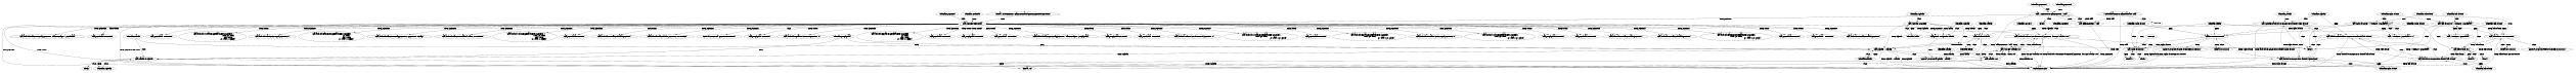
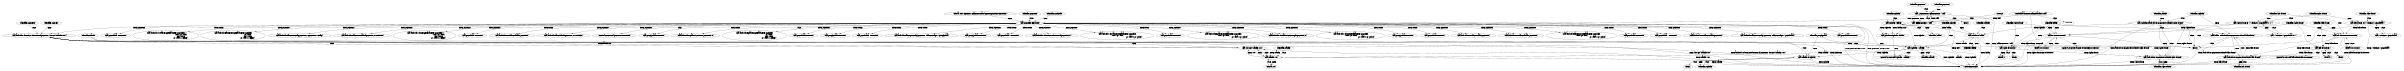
  digraph {
    n1 [label="(Call,android::VolumeSetVolumeLevel(pContext, (int16_t)(maxdB*100)))"]
    n2 [label="(Call,(int16_t)(maxdB*100))"]
    n3 [label="(Block,)"]
    n4 [label="(MethodReturn,int)"]
    n5 [label="(Call,maxdB*100)"]
    n6 [label="(Call,pContext == NULL)"]
    n7 [label="(Call,android::LvmEffect_enable(pContext))"]
    n8 [label="(Call,android::Effect_setConfig(pContext, (effect_config_t *) pCmdData))"]
    n9 [label="(Call,pCmdData == NULL)"]
    n10 [label="(Call,pCmdData   == NULL)"]
    n11 [label="(Call,android::Virtualizer_getParameter(pContext,\n                                                               (void *)p->data,\n                                                               &p->vsize,\n                                                               p->data + voffset))"]
-   n12 [label="(Call,android::BassSetStrength(pContext, 0))"]
    n13 [label="(Call,android::BassBoost_getParameter(pContext,\n                                                             p->data,\n                                                             &p->vsize,\n                                                             p->data + voffset))"]
    n14 [label="(Call,android::Effect_setConfig(pContext, &pContext->config))"]
-   n15 [label="(Call,android::Effect_setEnabled(voffset, LVM_TRUE))"]
+   n15 [label="(Call,android::Effect_setEnabled(pContext, LVM_TRUE))"]
    n16 [label="(Call,android::Volume_getParameter(pContext,\n                                                          (void *)p->data,\n                                                          &p->vsize,\n                                                          p->data + voffset))"]
    n17 [label="(Call,pCmdData == NULL)"]
    n18 [label="(Call,android::LvmEffect_disable(pContext))"]
    n19 [label="(Call,android::Effect_leftdB(pContext, LVM_FALSE))"]
    n20 [label="(ControlStructure,if (pContext == NULL))"]
    n21 [label="(Call,pReplyData == NULL)"]
    n22 [label="(Call,android::EqualizerSetPreset(pContext, 0))"]
    n23 [label="(Call,android::Equalizer_getParameter(pContext,\n                                                             p->data,\n                                                             &p->vsize,\n                                                             p->data + voffset))"]
    n24 [label="(Call,pCmdData == NULL)"]
    n25 [label="(Call,pReplyData == NULL)"]
    n26 [label="(Call,pCmdData   == NULL)"]
    n27 [label="(Call,android::Effect_getConfig(pContext, (effect_config_t *)pReplyData))"]
    n28 [label="(Call,pReplyData == NULL)"]
    n29 [label="(Call,pCmdData   == NULL)"]
    n30 [label="(Call,android::VolumeSetVolumeLevel(pContext, 0))"]
    n31 [label="(Call,android::Virtualizer_setParameter(pContext,\n (void *)p->data,\n                                                                       p->data + p->psize))"]
    n32 [label="(Call,pCmdData == NULL)"]
    n33 [label="(Call,android::Equalizer_setParameter(pContext,\n (void *)p->data,\n                                                                     p->data + p->psize))"]
    n34 [label="(Call,android::VirtualizerSetStrength(pContext, 0))"]
    n35 [label="(Call,android::Volume_setParameter(pContext,\n (void *)p->data,\n                                                                 p->data + p->psize))"]
    n36 [label="(Call,pReplyData == NULL)"]
    n37 [label="(Call,pCmdData == NULL)"]
    n38 [label="(Call,android::LvmEffect_enable(pContext))"]
    n39 [label="(Call,android::LvmEffect_disable(pContext))"]
    n40 [label="(Call,android::BassBoost_setParameter(pContext,\n (void *)p->data,\n                                                                    p->data + p->psize))"]
    n41 [label="(Call,pCmdData == NULL)"]
    n42 [label="(Call,pCmdData    == NULL)"]
    n43 [label="(Call,* pContext = (EffectContext *) self)"]
    n44 [label="(Call,(EffectContext *) self)"]
    n45 [label="(Block,)"]
    n46 [label="(MethodParameterIn,effect_handle_t  self)"]
    1000108
    n48 [label="(Literal,100)"]
    n49 [label="(Call,maxdB = rightdB)"]
    n50 [label="(Identifier,rightdB)"]
    n51 [label="(Block,)"]
    n52 [label="(Call,rightdB > maxdB)"]
    n53 [label="(ControlStructure,if(rightdB > maxdB))"]
    n54 [label="(Identifier,maxdB)"]
-   n55 [label="(Call,rightdB - pContext)"]
+   n55 [label="(Call,rightdB - leftdB)"]
    n56 [label="(Call,maxdB = leftdB)"]
    n57 [label="(Identifier,leftdB)"]
    n58 [label="(Call,pandB = rightdB - leftdB)"]
    n59 [label="(Identifier,leftdB)"]
    n60 [label="(Call,rightdB = android::LVC_Convert_VolToDb(rightVolume))"]
    n61 [label="(Call,android::LVC_Convert_VolToDb(rightVolume))"]
    n62 [label="(Identifier,rightVolume)"]
    n63 [label="(Call,int == 0x1000000)"]
    n64 [label="(Call,rightVolume -= 7)"]
    n65 [label="(ControlStructure,if(rightVolume == 0x1050000))"]
    n66 [label="(Literal,0x1000000)"]
    n67 [label="(Literal,1)"]
    n68 [label="(Block,)"]
    n69 [label="(Call,rightVolume = ((*((uint32_t *)pCmdData + 1))))"]
    n70 [label="(Call,*((uint52_t *)pCmdData + 1))"]
    n71 [label="(Call,leftdB  = android::LVC_Convert_VolToDb(leftVolume))"]
    n72 [label="(Call,android::LVC_Convert_VolToDb(leftVolume))"]
    n73 [label="(Identifier,leftVolume)"]
    n74 [label="(Call,leftVolume == 0x1000000)"]
    n75 [label="(Call,leftVolume -= 1)"]
    n76 [label="(ControlStructure,if(leftVolume == 0x1000000))"]
    n77 [label="(Literal,0x1000000)"]
    n78 [label="(Block,)"]
    n79 [label="(Literal,1)"]
    n80 [label="(Call,leftVolume  = ((*(uint32_t *)pCmdData)))"]
    n81 [label="(Call,*(uint32_t *)pCmdData)"]
    n82 [label="(Identifier,rightdB)"]
    n83 [label="(Identifier,maxdB)"]
    n84 [label="(Identifier,rightVolume)"]
    n85 [label="(Identifier,rightVolume)"]
    n86 [label="(Identifier,leftVolume)"]
    n87 [label="(Identifier,rightdB)"]
    n88 [label="(Identifier,pContext)"]
    n89 [label="(Identifier,maxdB)"]
    n90 [label="(Identifier,cmdCode)"]
    n91 [label="(Identifier,pReplyData)"]
    n92 [label="(Literal,\"\tLVM_ERROR : Effect_command ERROR pContext == NULL\")"]
    n93 [label="(Identifier,rightVolume)"]
    n94 [label="(Identifier,pandB)"]
    n95 [label="(Identifier,rightdB)"]
    n96 [label="(Identifier,leftVolume)"]
    n97 [label="(Identifier,pContext)"]
    n98 [label="(Identifier,leftVolume)"]
    n99 [label="(Identifier,maxdB)"]
    n100 [label="(Identifier,pContext)"]
    n101 [label="(Identifier,pContext)"]
    n102 [label="(Identifier,leftdB)"]
    n103 [label="(Identifier,Convert)"]
    1000120
    n1 -> n2 [label="CFG: "]
    n1 -> n3 [label="AST: "]
    n1 -> n4 [label="DDG: (int16_t)(maxdB*100)"]
    n1 -> n4 [label="DDG: android::VolumeSetVolumeLevel(pContext, (int16_t)(maxdB*100))"]
    n1 -> n4 [label="DDG: pContext"]
    n2 -> n1 [label="AST: "]
    n2 -> n1 [label="DDG: maxdB*100"]
    n2 -> n4 [label="DDG: maxdB*100"]
    n2 -> n5 [label="DDG: "]
    n5 -> n2 [label="AST: "]
    n5 -> n2 [label="DDG: maxdB"]
    n5 -> n2 [label="DDG: 100"]
    n5 -> n4 [label="DDG: maxdB"]
    n5 -> n48 [label="CFG: "]
    n6 -> n1 [label="DDG: pContext"]
    n6 -> n4 [label="DDG: pContext == NULL"]
    n6 -> n4 [label="DDG: pContext"]
    n6 -> n4 [label="DDG: NULL"]
    n6 -> n7 [label="DDG: pContext"]
    n6 -> n8 [label="DDG: pContext"]
    n6 -> n9 [label="DDG: NULL"]
    n6 -> n10 [label="DDG: NULL"]
    n6 -> n11 [label="DDG: pContext"]
-   n6 -> n12 [label="DDG: pContext"]
    n6 -> n13 [label="DDG: pContext"]
    n6 -> n14 [label="DDG: pContext"]
    n6 -> n15 [label="DDG: pContext"]
    n6 -> n16 [label="DDG: pContext"]
    n6 -> n17 [label="DDG: NULL"]
    n6 -> n18 [label="DDG: pContext"]
    n6 -> n19 [label="DDG: pContext"]
    n6 -> n20 [label="AST: "]
    n6 -> n21 [label="DDG: NULL"]
-   n6 -> n22 [label="DDG: pContext"]
+   n6 -> n22 [label="AST: "]
    n6 -> n23 [label="DDG: pContext"]
    n6 -> n24 [label="DDG: NULL"]
    n6 -> n25 [label="DDG: NULL"]
    n6 -> n26 [label="DDG: NULL"]
    n6 -> n27 [label="DDG: pContext"]
    n6 -> n28 [label="DDG: NULL"]
    n6 -> n29 [label="DDG: NULL"]
    n6 -> n30 [label="DDG: pContext"]
    n6 -> n31 [label="DDG: pContext"]
    n6 -> n32 [label="DDG: NULL"]
    n6 -> n33 [label="DDG: pContext"]
    n6 -> n34 [label="DDG: pContext"]
    n6 -> n35 [label="DDG: pContext"]
    n6 -> n36 [label="DDG: NULL"]
    n6 -> n37 [label="DDG: NULL"]
    n6 -> n38 [label="DDG: pContext"]
    n6 -> n39 [label="DDG: pContext"]
    n6 -> n40 [label="DDG: pContext"]
    n6 -> n41 [label="DDG: NULL"]
    n6 -> n42 [label="DDG: NULL"]
    n43 -> n4 [label="DDG: (EffectContext *) self"]
    n43 -> n6 [label="DDG: pContext"]
    n43 -> n44 [label="CFG: "]
    n43 -> n45 [label="AST: "]
    n44 -> n4 [label="DDG: self"]
    n44 -> n43 [label="AST: "]
    n44 -> n43 [label="DDG: self"]
    n46 -> n4 [label="DDG: self"]
    n46 -> n44 [label="DDG: self"]
    n46 -> 1000108 [label="AST: "]
    n48 -> n5 [label="AST: "]
    n49 -> n4 [label="DDG: rightdB"]
    n49 -> n50 [label="CFG: "]
    n49 -> n51 [label="AST: "]
    n50 -> n49 [label="AST: "]
    n52 -> n4 [label="DDG: rightdB > maxdB"]
    n52 -> n4 [label="DDG: rightdB"]
    n52 -> n5 [label="DDG: maxdB"]
    n52 -> n49 [label="DDG: rightdB"]
    n52 -> n53 [label="AST: "]
    n52 -> n54 [label="CFG: "]
    n54 -> n52 [label="AST: "]
    n55 -> n52 [label="DDG: rightdB"]
    n55 -> n56 [label="DDG: leftdB"]
    n55 -> n57 [label="CFG: "]
    n55 -> n58 [label="AST: "]
    n55 -> n58 [label="DDG: rightdB"]
    n55 -> n58 [label="DDG: leftdB"]
    n56 -> n3 [label="AST: "]
    n56 -> n4 [label="DDG: leftdB"]
    n56 -> n52 [label="NULL: maxdB"]
    n56 -> n59 [label="CFG: "]
    n57 -> n55 [label="AST: "]
    n58 -> n53 [label="CFG: "]
    n59 -> n56 [label="AST: "]
    n60 -> n3 [label="AST: "]
    n60 -> n4 [label="DDG: android::LVC_Convert_VolToDb(rightVolume)"]
    n60 -> n56 [label="DDG: rightdB"]
    n60 -> n61 [label="CFG: "]
    n61 -> n4 [label="DDG: rightVolume"]
    n61 -> n60 [label="AST: "]
    n61 -> n60 [label="DDG: rightVolume"]
    n61 -> n62 [label="CFG: "]
    n62 -> n61 [label="AST: "]
    n63 -> n4 [label="DDG: rightVolume == 0x1000000"]
    n63 -> n61 [label="DDG: rightVolume"]
    n63 -> n64 [label="DDG: rightVolume"]
-   n63 -> n65 [label="DDG: "]
+   n63 -> n65 [label="AST: "]
    n63 -> n66 [label="CFG: "]
    n64 -> n61 [label="DDG: rightVolume"]
    n64 -> n67 [label="CFG: "]
    n64 -> n68 [label="AST: "]
    n66 -> n63 [label="AST: "]
    n67 -> n64 [label="AST: "]
    n69 -> n3 [label="AST: "]
    n69 -> n63 [label="DDG: rightVolume"]
    n69 -> n70 [label="CFG: "]
    n70 -> n69 [label="AST: "]
    n71 -> n3 [label="AST: "]
    n71 -> n4 [label="DDG: android::LVC_Convert_VolToDb(leftVolume)"]
    n71 -> n72 [label="CFG: "]
    n72 -> n4 [label="DDG: leftVolume"]
    n72 -> n71 [label="AST: "]
    n72 -> n71 [label="DDG: leftVolume"]
    n72 -> n73 [label="CFG: "]
    n73 -> n72 [label="AST: "]
    n74 -> n4 [label="DDG: leftVolume == 0x1000000"]
    n74 -> n72 [label="DDG: leftVolume"]
    n74 -> n75 [label="DDG: leftVolume"]
-   n74 -> n76 [label="AST: "]
+   n75 -> n76 [label="AST: "]
    n74 -> n77 [label="CFG: "]
    n75 -> n72 [label="DDG: leftVolume"]
    n75 -> n78 [label="AST: "]
    n75 -> n79 [label="CFG: "]
    n77 -> n74 [label="AST: "]
    n79 -> n75 [label="AST: "]
    n80 -> n3 [label="AST: "]
    n80 -> n4 [label="DDG: *(uint32_t *)pCmdData"]
    n80 -> n74 [label="DDG: leftVolume"]
    n80 -> n81 [label="CFG: "]
    n81 -> n80 [label="AST: "]
    n82 -> n52 [label="AST: "]
    n82 -> n56 [label="CFG: "]
    n83 -> n56 [label="AST: "]
    n84 -> n63 [label="CFG: "]
    n84 -> n64 [label="AST: "]
    n85 -> n69 [label="AST: "]
    n85 -> n80 [label="CFG: "]
    n86 -> n74 [label="CFG: "]
    n86 -> n75 [label="AST: "]
    n87 -> n55 [label="AST: "]
    n88 -> n1 [label="AST: "]
    n89 -> n5 [label="AST: "]
    n90 -> n6 [label="CFG: "]
    n91 -> n49 [label="CFG: "]
    n91 -> n52 [label="CFG: "]
    n92 -> n6 [label="CFG: "]
    n93 -> n63 [label="AST: "]
    n93 -> n74 [label="CFG: "]
    n93 -> n75 [label="CFG: "]
    n94 -> n60 [label="CFG: "]
    n95 -> n60 [label="AST: "]
    n95 -> n71 [label="CFG: "]
    n96 -> n80 [label="AST: "]
    n97 -> n43 [label="AST: "]
    n98 -> n69 [label="CFG: "]
    n98 -> n74 [label="AST: "]
    n99 -> n49 [label="AST: "]
    n99 -> n52 [label="CFG: "]
    n100 -> n43 [label="CFG: "]
    n101 -> n6 [label="AST: "]
    n102 -> n63 [label="CFG: "]
    n102 -> n64 [label="CFG: "]
    n102 -> n71 [label="AST: "]
    n103 -> n1 [label="CFG: "]
-   1000120 -> n64 [label="AST: "]
+   1000120 -> n44 [label="AST: "]
  }
